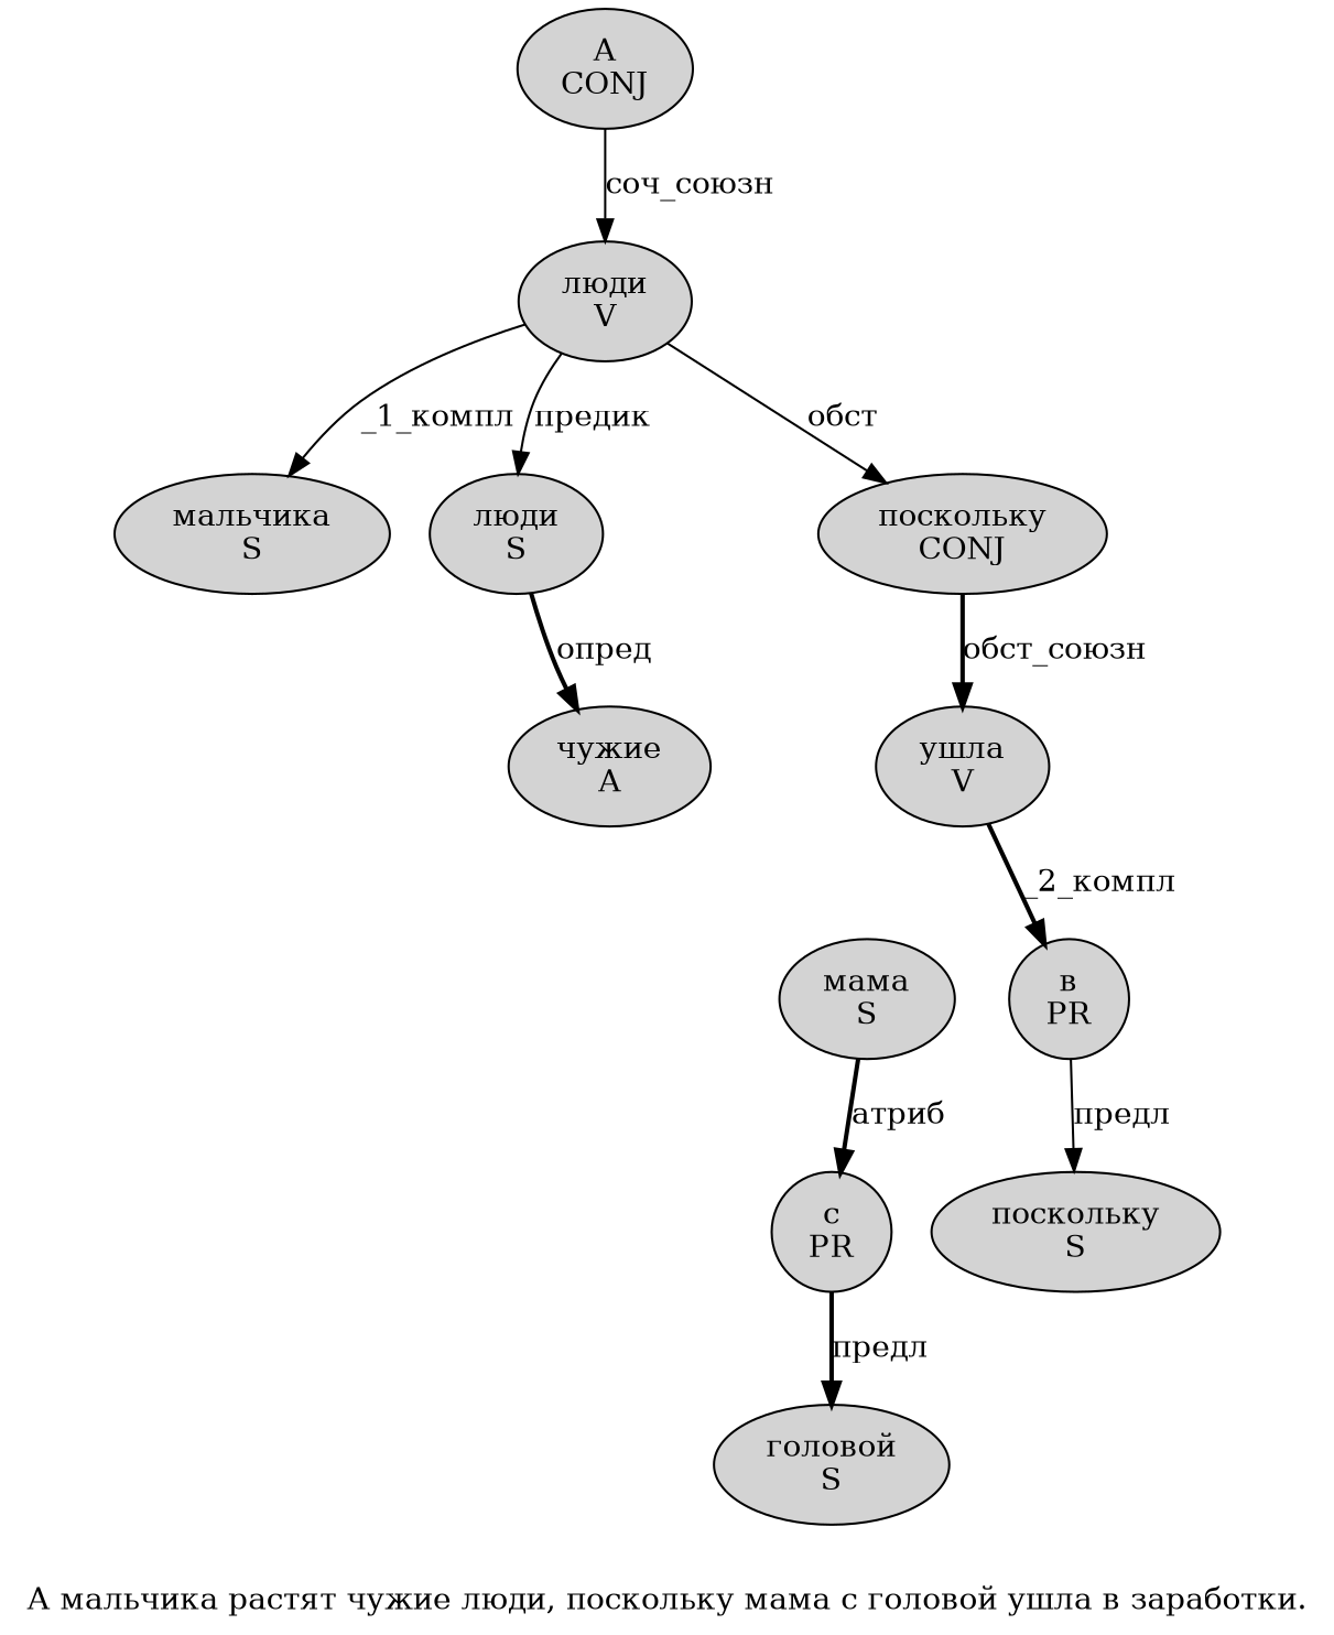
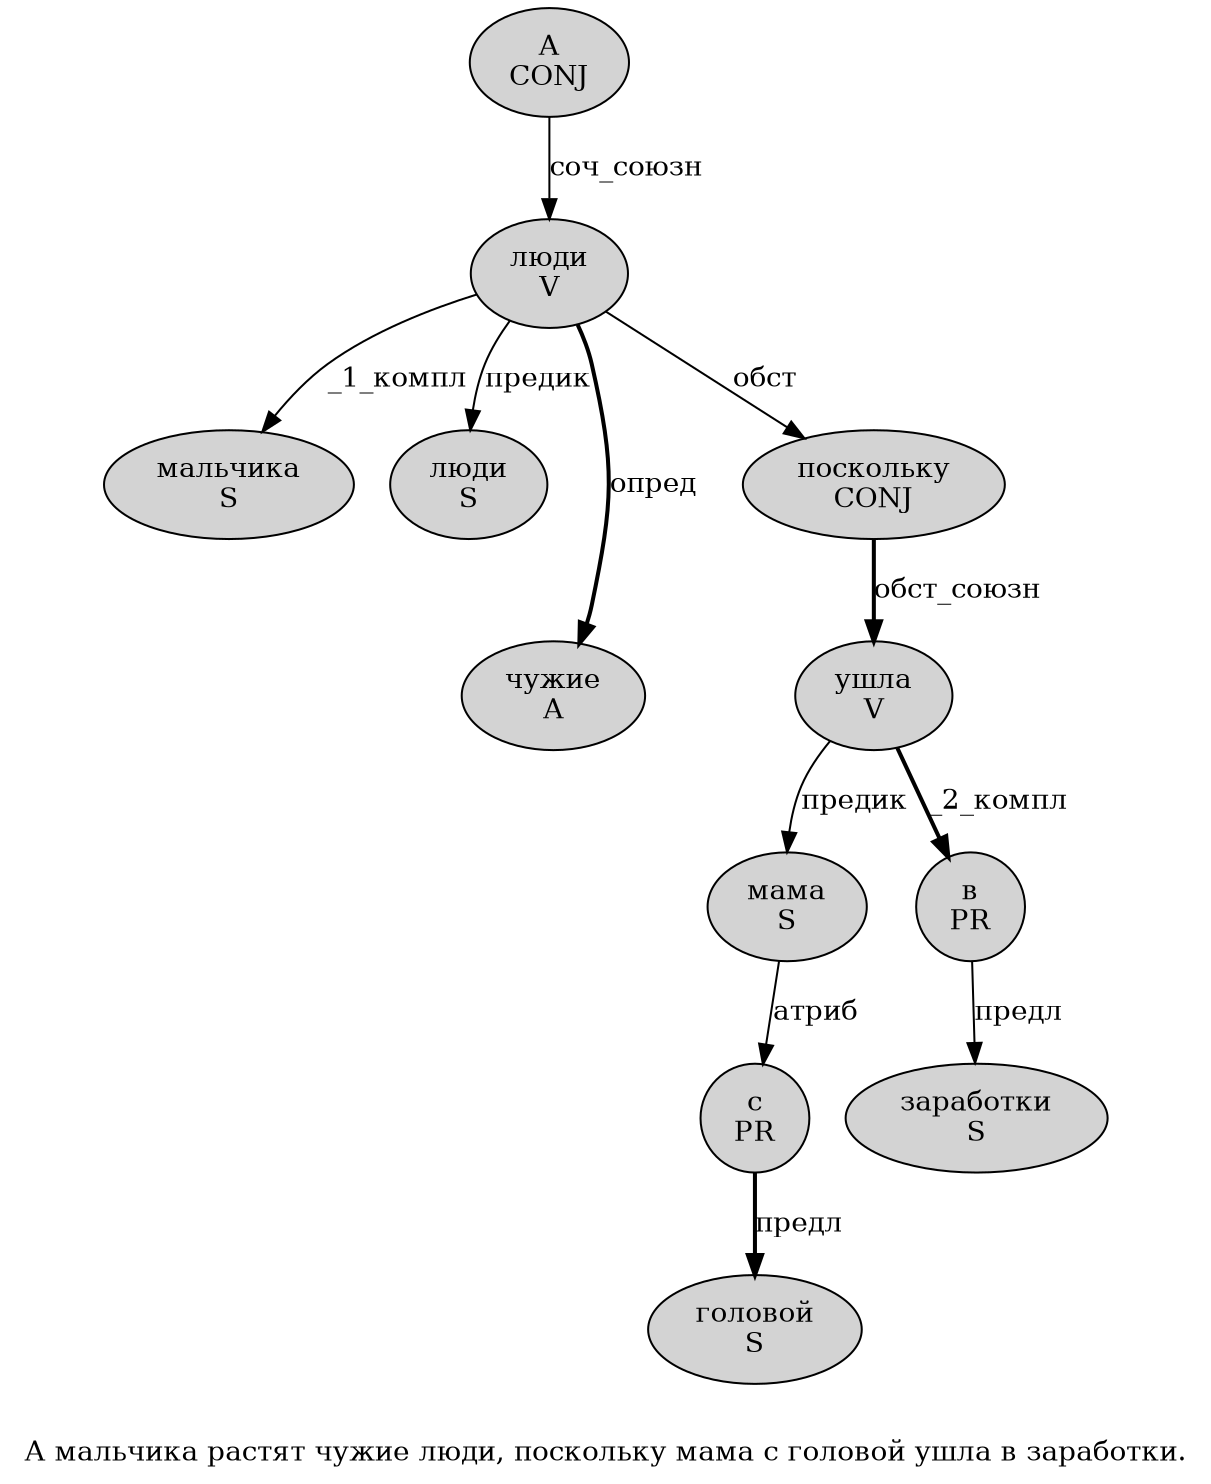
  digraph {
    label="А мальчика растят чужие люди, поскольку мама с головой ушла в заработки."
    node [fillcolor=lightgray penwidth=1 shape=ellipse style=filled]
    edge [style=solid]
    n1 [label="А\nCONJ"]
    n2 [label="люди\nV"]
    n3 [label="мальчика\nS"]
    n4 [label="люди\nS"]
    n5 [label="поскольку\nCONJ"]
    n6 [label="чужие\nA"]
    n7 [label="ушла\nV"]
    n8 [label="мама\nS"]
    n9 [label="в\nPR"]
    n10 [label="с\nPR"]
    n11 [label="головой\nS"]
-   n12 [label="поскольку\nS"]
+   n12 [label="заработки\nS"]
    n1 -> n2 [label="соч_союзн"]
    n2 -> n3 [label="_1_компл"]
    n2 -> n4 [label="предик"]
    n2 -> n5 [label="обст"]
-   n4 -> n6 [label="опред" style=bold]
+   n2 -> n6 [label="опред" style=bold]
    n5 -> n7 [label="обст_союзн" style=bold]
+   n7 -> n8 [label="предик"]
    n7 -> n9 [label="_2_компл" style=bold]
-   n8 -> n10 [label="атриб" style=bold]
+   n8 -> n10 [label="атриб"]
    n9 -> n12 [label="предл"]
    n10 -> n11 [label="предл" style=bold]
  }
